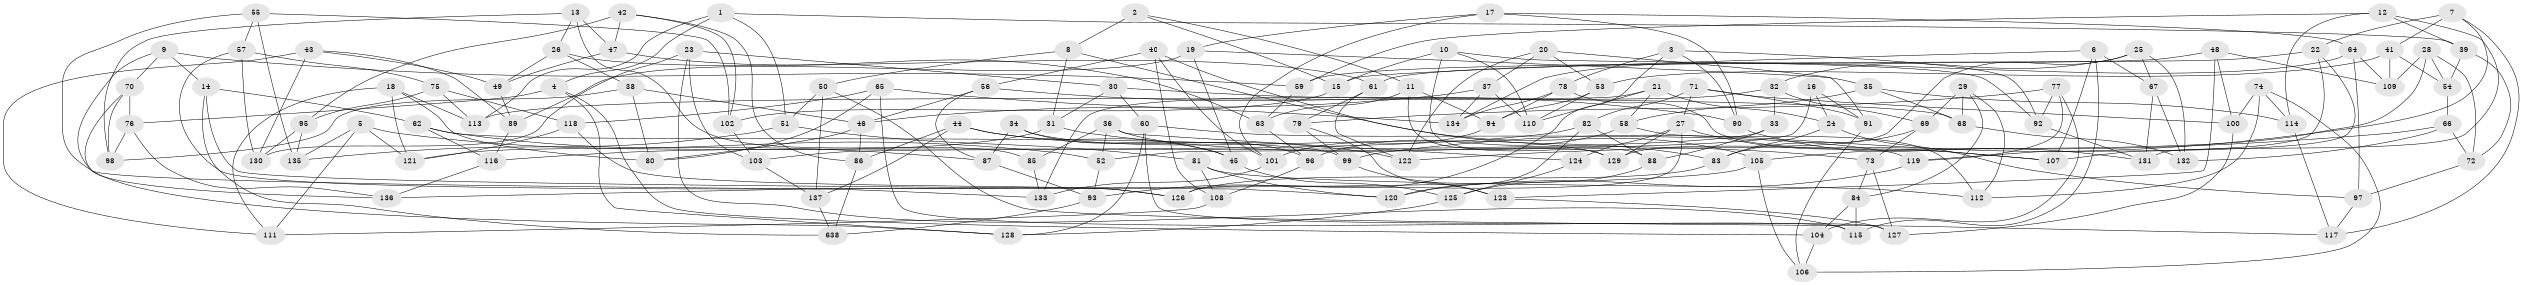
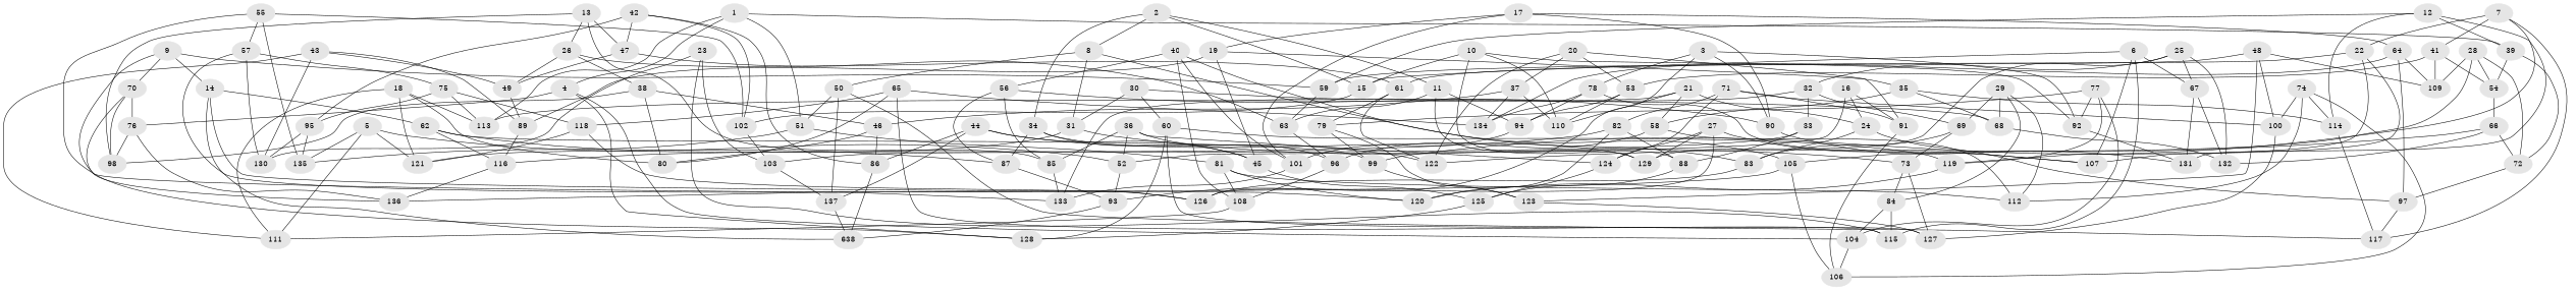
  graph {
    node [color=gray90 style=filled]
    1
    4
    39
    51
    113
    76
    104
    128
    54
    72
    135
    81
    2
    8
    11
    15
    34
    31
    50
    105
    63
    94
    129
    102
    45
    87
    3
    78
    90
    92
    93
    107
    134
    131
    n35 [label=638]
    98
    136
    106
    5
    52
    111
    121
    6
    67
    115
    132
    7
    22
    41
    99
    117
    61
    119
    53
    109
    123
    73
    137
    9
    14
    59
    70
    133
    62
    120
    10
    88
    110
    125
    96
    101
    12
    114
    13
    26
    47
    85
    38
    49
    116
    103
    16
    24
    91
    83
    97
    33
    17
    19
    64
    35
    89
    18
    80
    58
    68
    20
    37
    122
    46
    21
    112
    79
    23
    30
    130
    60
    126
    25
    32
    69
    27
    124
    28
    66
    29
    84
    127
    36
    108
    86
    40
    56
    42
    95
    43
    44
    48
    100
    55
    57
    75
    118
    65
    71
    82
    74
    77
    1 -- 4
    1 -- 39
    1 -- 51
    1 -- 113
    4 -- 76
    4 -- 104
    4 -- 128
    39 -- 54
    39 -- 72
    51 -- 135
    51 -- 81
    76 -- 98
    76 -- 136
    104 -- 106
    54 -- 66
    72 -- 97
    81 -- 120
    81 -- 112
    81 -- 108
    2 -- 8
    2 -- 11
    2 -- 15
+   2 -- 34
    8 -- 31
    8 -- 50
    8 -- 105
    11 -- 63
    11 -- 94
    11 -- 129
    15 -- 102
    34 -- 129
    34 -- 45
    34 -- 87
    31 -- 121
    31 -- 73
    50 -- 51
    50 -- 117
    50 -- 137
    105 -- 136
    105 -- 106
    63 -- 96
    94 -- 101
    102 -- 103
    45 -- 125
    87 -- 93
    3 -- 78
    3 -- 90
    3 -- 92
    3 -- 93
    78 -- 94
    78 -- 107
    78 -- 134
    90 -- 131
    92 -- 131
    93 -- n35
    5 -- 135
    5 -- 52
    5 -- 111
    5 -- 121
    52 -- 93
    6 -- 15
    6 -- 107
    6 -- 67
    6 -- 115
    67 -- 131
    67 -- 132
    7 -- 22
    7 -- 41
    7 -- 99
    7 -- 117
    22 -- 107
    22 -- 61
    22 -- 119
    41 -- 54
    41 -- 53
    41 -- 109
    99 -- 123
    61 -- 122
    61 -- 79
    119 -- 120
    53 -- 94
    53 -- 110
    123 -- 127
    73 -- 84
    73 -- 127
    137 -- n35
    9 -- 14
    9 -- 59
    9 -- 70
    9 -- 133
    14 -- n35
    14 -- 62
    14 -- 120
    59 -- 63
    70 -- 76
    70 -- 98
    70 -- 136
    62 -- 87
    62 -- 99
    62 -- 116
    10 -- 15
    10 -- 92
    10 -- 88
    10 -- 110
    88 -- 125
    125 -- 128
    96 -- 108
    101 -- 133
    12 -- 39
    12 -- 131
    12 -- 59
    12 -- 114
    114 -- 117
    13 -- 98
    13 -- 26
    13 -- 47
    13 -- 85
    26 -- 61
    26 -- 38
    26 -- 49
    47 -- 63
    47 -- 49
    85 -- 133
    38 -- 98
    38 -- 80
    38 -- 46
    49 -- 89
    116 -- 136
    103 -- 137
    16 -- 52
    16 -- 24
    16 -- 91
    24 -- 83
    24 -- 97
    91 -- 106
    83 -- 126
    97 -- 117
    33 -- 88
    33 -- 103
    17 -- 90
    17 -- 101
    17 -- 19
    17 -- 64
    19 -- 45
    19 -- 35
    19 -- 89
    64 -- 134
    64 -- 109
    64 -- 97
    35 -- 114
    35 -- 58
    35 -- 68
    89 -- 116
    18 -- 113
    18 -- 111
    18 -- 121
    18 -- 80
    58 -- 96
    58 -- 112
    68 -- 132
    20 -- 53
    20 -- 91
    20 -- 37
    20 -- 122
    37 -- 134
    37 -- 110
    37 -- 46
    46 -- 80
    46 -- 86
    21 -- 133
    21 -- 110
    21 -- 24
    21 -- 58
    79 -- 99
    79 -- 123
    23 -- 115
    23 -- 103
-   23 -- 30
    23 -- 130
    30 -- 31
    30 -- 68
    30 -- 60
    60 -- 128
    60 -- 119
    60 -- 127
    25 -- 129
    25 -- 67
    25 -- 132
    25 -- 32
    32 -- 113
    32 -- 33
    32 -- 69
    69 -- 73
    69 -- 83
    27 -- 129
    27 -- 107
    27 -- 126
    27 -- 124
    124 -- 125
    28 -- 54
    28 -- 72
    28 -- 105
    28 -- 109
    66 -- 72
    66 -- 132
    66 -- 122
    29 -- 68
    29 -- 112
    29 -- 69
    29 -- 84
    84 -- 104
    84 -- 115
    36 -- 52
    36 -- 96
    36 -- 85
    36 -- 124
    108 -- 111
    86 -- n35
    40 -- 101
    40 -- 83
    40 -- 108
    40 -- 56
    56 -- 87
    56 -- 90
-   56 -- 46
+   56 -- 85
    42 -- 102
    42 -- 47
    42 -- 86
    42 -- 95
    95 -- 135
    95 -- 130
    43 -- 111
    43 -- 49
    43 -- 89
    43 -- 130
    44 -- 45
    44 -- 137
    44 -- 122
    44 -- 86
    48 -- 109
    48 -- 123
    48 -- 59
    48 -- 100
    100 -- 127
    55 -- 128
    55 -- 135
    55 -- 102
    55 -- 57
    57 -- 130
    57 -- 126
    57 -- 75
    75 -- 113
    75 -- 95
    75 -- 118
    118 -- 121
    118 -- 126
    65 -- 134
    65 -- 115
    65 -- 80
    65 -- 118
    71 -- 91
-   71 -- 27
+   71 -- 124
    71 -- 100
    71 -- 82
    82 -- 120
    82 -- 88
    82 -- 116
    74 -- 106
    74 -- 114
    74 -- 112
    74 -- 100
    77 -- 104
    77 -- 92
    77 -- 119
    77 -- 79
  }
